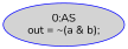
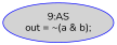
  strict digraph {
    fontname=Nunito
-   n1 [ast="<pyverilog.vparser.ast.Assign object at 0x7f7dac8fa250>" def_var="['out']" fillcolor=lightgrey label="0:AS\nout = ~(a & b);" statements="[]" style=filled typ=Assign use_var="['a', 'b']" color=blue fontname=Nunito]
+   n1 [ast="<pyverilog.vparser.ast.Assign object at 0x7f7dac8fa250>" def_var="['out']" fillcolor=lightgrey label="9:AS\nout = ~(a & b);" statements="[]" style=filled typ=Assign use_var="['a', 'b']" color=blue fontname=Nunito]
  }
